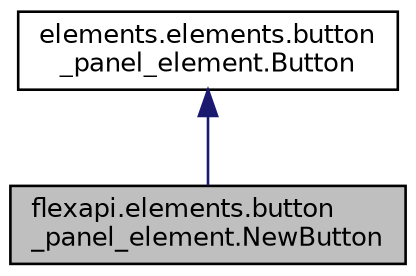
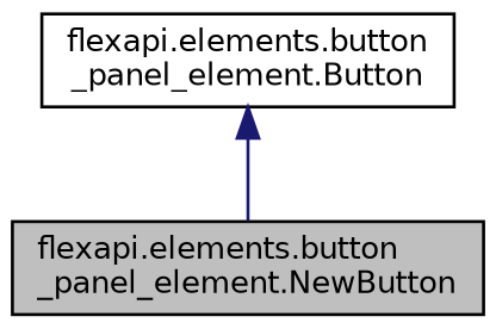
  digraph {
    node [color=black fontname=Helvetica fontsize=10 shape=record style=filled]
    n1 [fillcolor=grey75 fontcolor=black height=0.2 label="flexapi.elements.button\l_panel_element.NewButton" width=0.4]
-   n2 [fillcolor=white height=0.2 label="elements.elements.button\l_panel_element.Button" width=0.4]
+   n2 [fillcolor=white height=0.2 label="flexapi.elements.button\l_panel_element.Button" width=0.4]
    n2 -> n1 [color=midnightblue dir=back fontname=Helvetica fontsize=10 labelfontname=Helvetica labelfontsize=10 style=solid]
  }
